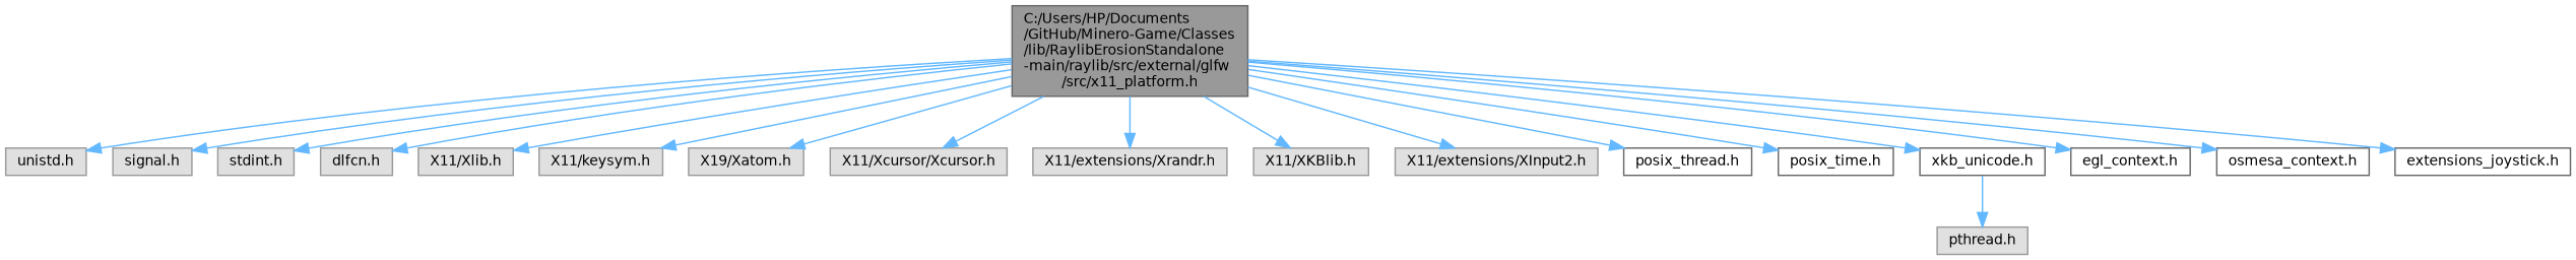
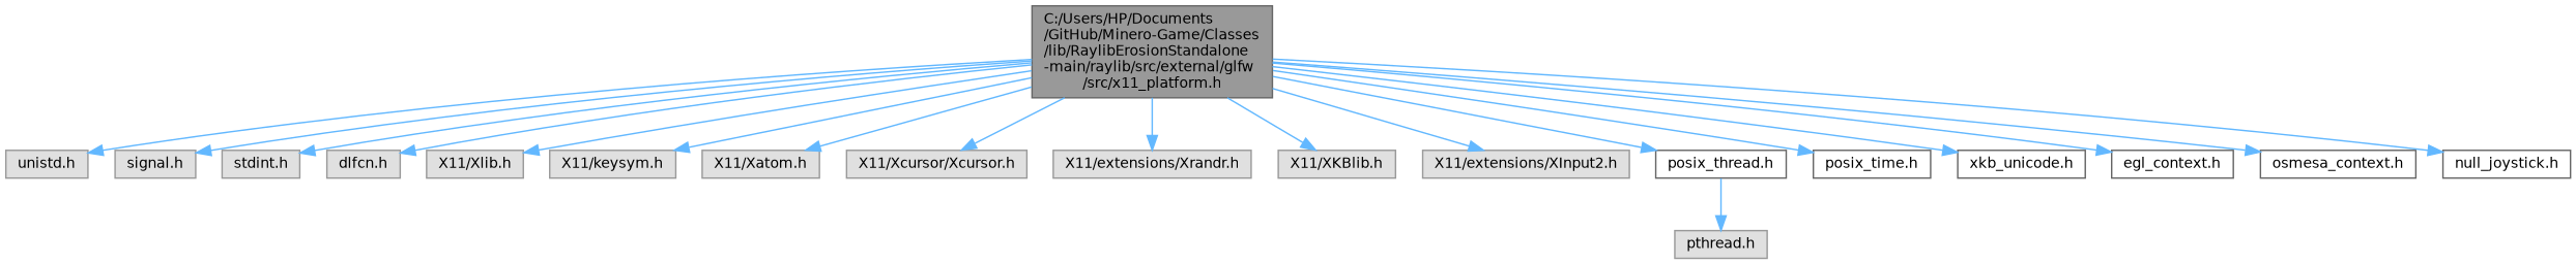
  digraph {
    node [color=grey60 fillcolor="#E0E0E0" fontname=Helvetica fontsize=10 shape=box style=filled]
    edge [color=steelblue1 fontname=Helvetica fontsize=10 labelfontname=Helvetica labelfontsize=10 style=solid]
    n1 [color=gray40 fillcolor=grey60 fontcolor=black height=0.2 label="C:/Users/HP/Documents\l/GitHub/Minero-Game/Classes\l/lib/RaylibErosionStandalone\l-main/raylib/src/external/glfw\l/src/x11_platform.h" width=0.4]
    n2 [height=0.2 label="unistd.h" width=0.4]
    n3 [height=0.2 label="signal.h" width=0.4]
    n4 [height=0.2 label="stdint.h" width=0.4]
    n5 [height=0.2 label="dlfcn.h" width=0.4]
    n6 [height=0.2 label="X11/Xlib.h" width=0.4]
    n7 [height=0.2 label="X11/keysym.h" width=0.4]
-   n8 [height=0.2 label="X19/Xatom.h" width=0.4]
+   n8 [height=0.2 label="X11/Xatom.h" width=0.4]
    n9 [height=0.2 label="X11/Xcursor/Xcursor.h" width=0.4]
    n10 [height=0.2 label="X11/extensions/Xrandr.h" width=0.4]
    n11 [height=0.2 label="X11/XKBlib.h" width=0.4]
    n12 [height=0.2 label="X11/extensions/XInput2.h" width=0.4]
    n13 [color=grey40 fillcolor=white height=0.2 label="posix_thread.h" width=0.4]
    n14 [color=grey40 fillcolor=white height=0.2 label="posix_time.h" width=0.4]
    n15 [color=grey40 fillcolor=white height=0.2 label="xkb_unicode.h" width=0.4]
    n16 [color=grey40 fillcolor=white height=0.2 label="egl_context.h" width=0.4]
    n17 [color=grey40 fillcolor=white height=0.2 label="osmesa_context.h" width=0.4]
-   n18 [color=grey40 fillcolor=white height=0.2 label="extensions_joystick.h" width=0.4]
+   n18 [color=grey40 fillcolor=white height=0.2 label="null_joystick.h" width=0.4]
    n19 [height=0.2 label="pthread.h" width=0.4]
    n1 -> n2
    n1 -> n3
    n1 -> n4
    n1 -> n5
    n1 -> n6
    n1 -> n7
    n1 -> n8
    n1 -> n9
    n1 -> n10
    n1 -> n11
    n1 -> n12
    n1 -> n13
    n1 -> n14
    n1 -> n15
    n1 -> n16
    n1 -> n17
    n1 -> n18
-   n15 -> n19
+   n13 -> n19
  }
